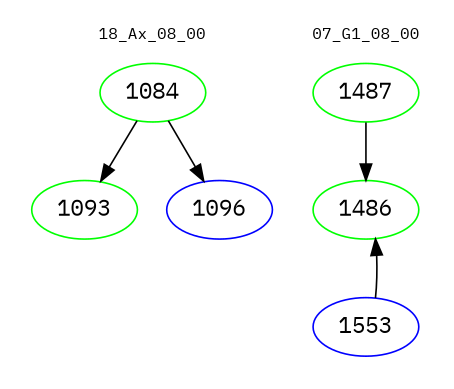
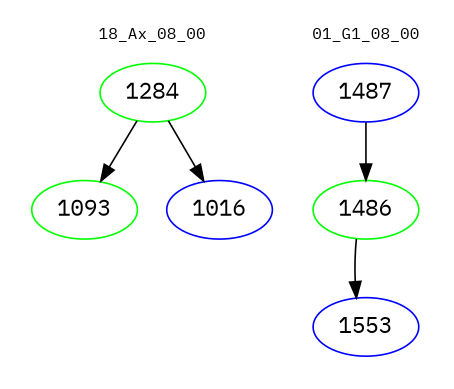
  digraph {
    fontname="IBM Plex Mono"
    node [color=green fontname="IBM Plex Mono"]
    edge [color=black fontname="IBM Plex Mono"]
    n1 [label=1093]
-   n2 [label=1084]
-   n3 [color=blue label=1096]
-   n4 [label=1487]
+   n2 [label=1284]
+   n3 [color=blue label=1016]
+   n4 [color=blue label=1487]
    n5 [label=1486]
    n6 [color=blue label=1553]
    subgraph cluster_1 {
      color=white
      fontsize=10
      label="18_Ax_08_00"
      n1
      n2
      n3
    }
    subgraph cluster_2 {
      color=white
      fontsize=10
-     label="07_G1_08_00"
+     label="01_G1_08_00"
      n4
      n5
      n6
    }
    n2 -> n1
    n2 -> n3
    n4 -> n5
-   n6 -> n5
+   n5 -> n6
  }
